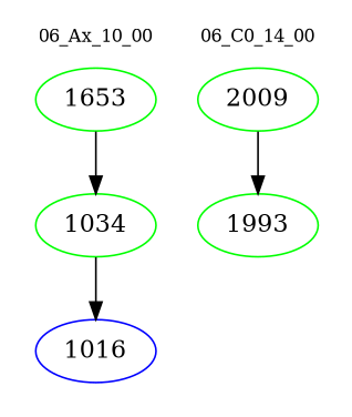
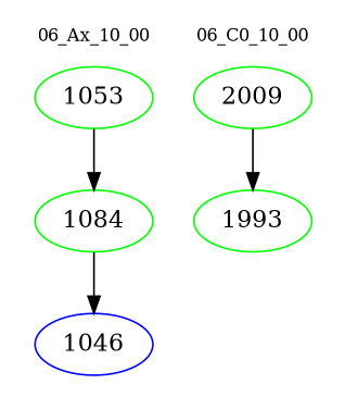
  digraph {
    node [color=green]
    edge [color=black]
-   n1 [label=1653]
-   n2 [label=1034]
-   n3 [color=blue label=1016]
+   n1 [label=1053]
+   n2 [label=1084]
+   n3 [color=blue label=1046]
    n4 [label=2009]
    n5 [label=1993]
    subgraph cluster_1 {
      color=white
      fontsize=10
      label="06_Ax_10_00"
      n1
      n2
      n3
    }
    subgraph cluster_2 {
      color=white
      fontsize=10
-     label="06_C0_14_00"
+     label="06_C0_10_00"
      n4
      n5
    }
    n1 -> n2
    n2 -> n3
    n4 -> n5
  }
